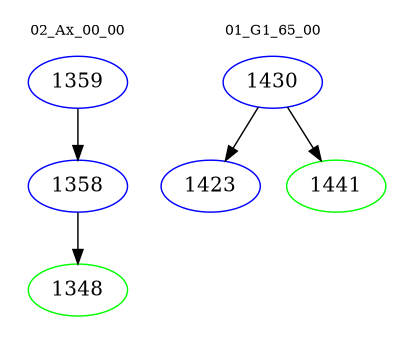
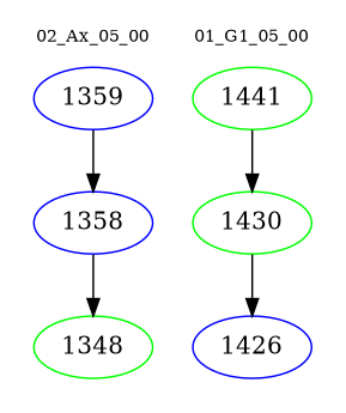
  digraph {
    node [color=blue]
    edge [color=black]
    n1 [label=1358]
    n2 [color=green label=1348]
    n3 [label=1359]
-   n4 [label=1430]
-   n5 [label=1423]
+   n4 [color=green label=1430]
+   n5 [label=1426]
    n6 [color=green label=1441]
    subgraph cluster_1 {
      color=white
      fontsize=10
-     label="02_Ax_00_00"
+     label="02_Ax_05_00"
      n1
      n2
      n3
    }
    subgraph cluster_2 {
      color=white
      fontsize=10
-     label="01_G1_65_00"
+     label="01_G1_05_00"
      n4
      n5
      n6
    }
    n1 -> n2
    n3 -> n1
    n4 -> n5
-   n4 -> n6
+   n6 -> n4
  }
